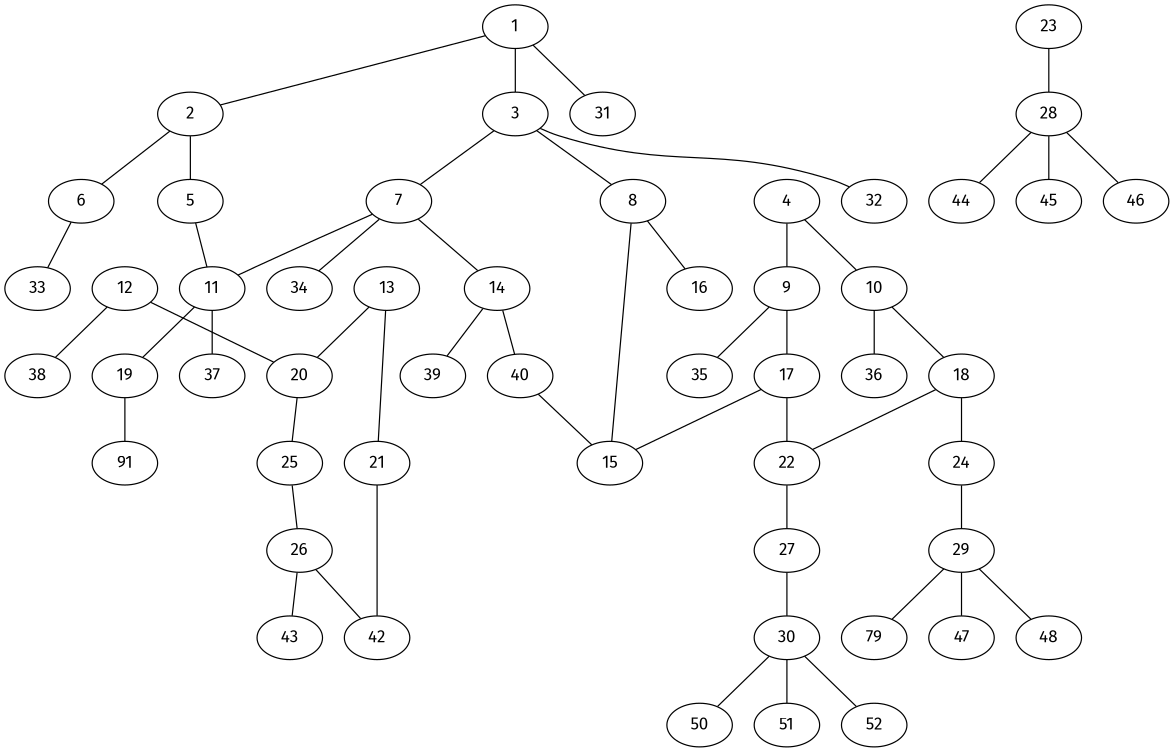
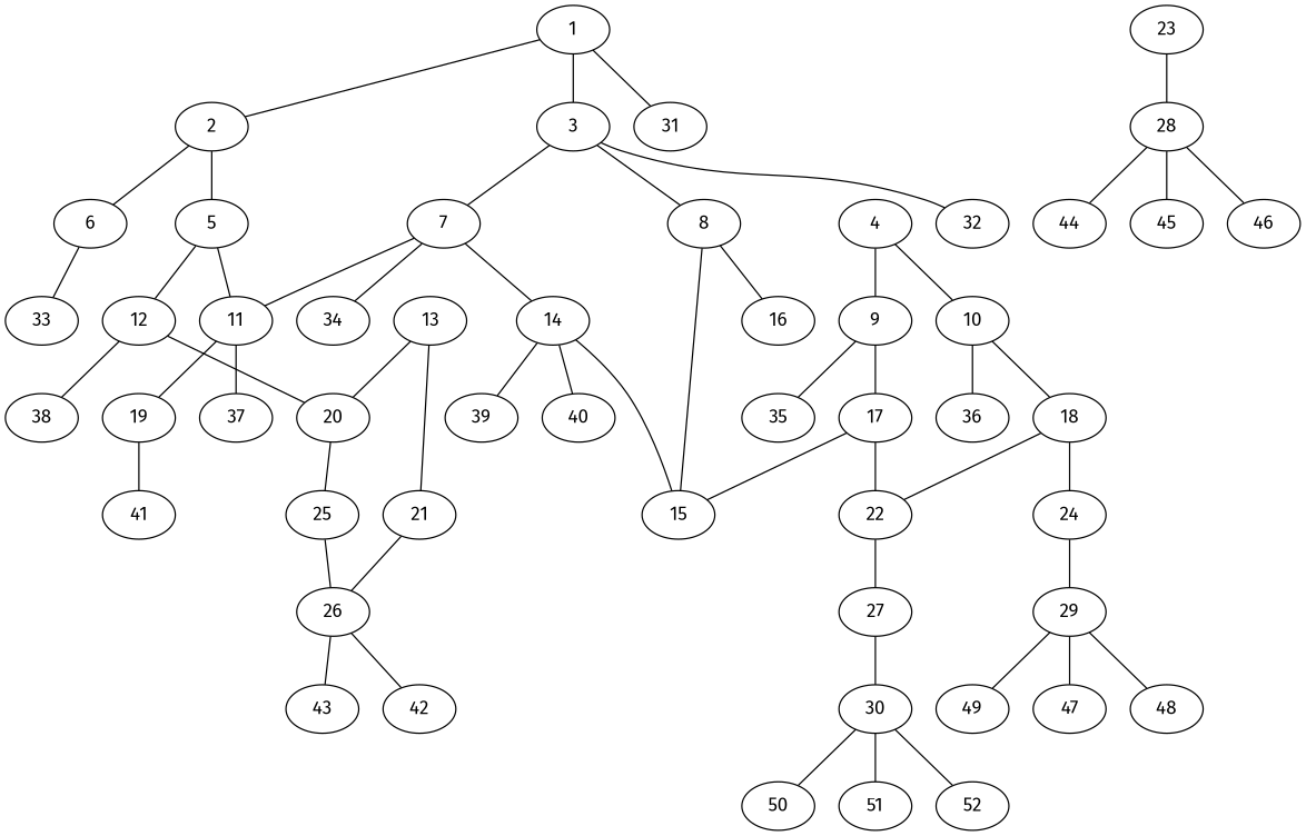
  graph {
    fontname="Fira Sans"
    node [chem=C fontname="Fira Sans"]
    edge [fontname="Fira Sans" valence=1]
    1
    2
    3
    31 [chem=H]
    5
    6
    7
    8
    32 [chem=H]
    4
    9
    10
    11
    12
    33 [chem=H]
    14
    34 [chem=H]
    15 [chem=O]
    16 [chem=O]
    17
    35 [chem=H]
    18
    36 [chem=H]
    19 [chem=O]
    37 [chem=H]
    20
    38 [chem=H]
    13
    21 [chem=O]
    39 [chem=H]
    40 [chem=H]
    22
    24 [chem=O]
-   41 [chem=H label=91]
+   41 [chem=H]
    25 [chem=O]
    26
    27 [chem=O]
    23 [chem=O]
    28
    29
    42 [chem=H]
    43 [chem=H]
    30
    44 [chem=H]
    45 [chem=H]
    46 [chem=H]
    47 [chem=H]
    48 [chem=H]
-   49 [chem=H label=79]
+   49 [chem=H]
    50 [chem=H]
    51 [chem=H]
    52 [chem=H]
    1 -- 2
    1 -- 3
    1 -- 31
    2 -- 5 [valence=2]
    2 -- 6
    3 -- 7
    3 -- 8
    3 -- 32
    5 -- 11
+   5 -- 12
    6 -- 33
    7 -- 11
    7 -- 14
    7 -- 34
    8 -- 15
    8 -- 16 [valence=2]
    4 -- 9 [valence=2]
    4 -- 10
    9 -- 17
    9 -- 35
    10 -- 18 [valence=2]
    10 -- 36
    11 -- 19
    11 -- 37
    12 -- 20 [valence=2]
    12 -- 38
-   40 -- 15
+   14 -- 15
    14 -- 39
    14 -- 40
    17 -- 15
    17 -- 22 [valence=2]
    18 -- 22
    18 -- 24
    19 -- 41
    20 -- 25
    13 -- 20
    13 -- 21
-   21 -- 42
+   21 -- 26
    22 -- 27
    24 -- 29
    25 -- 26
    26 -- 42
    26 -- 43
    27 -- 30
    23 -- 28
    28 -- 44
    28 -- 45
    28 -- 46
    29 -- 47
    29 -- 48
    29 -- 49
    30 -- 50
    30 -- 51
    30 -- 52
  }
